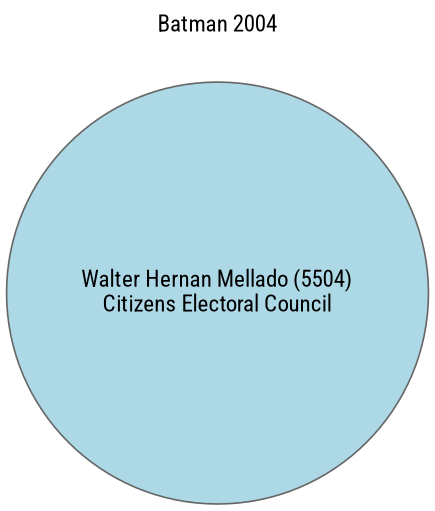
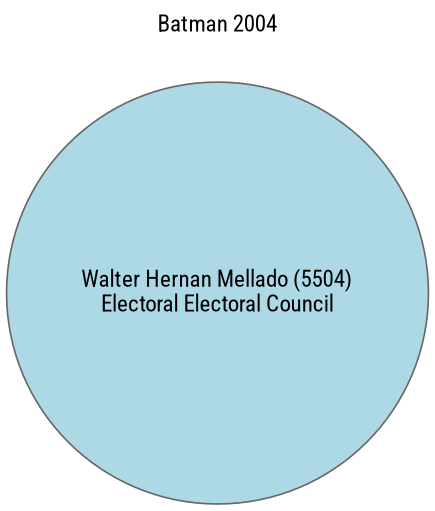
  digraph {
    label="Batman 2004"
    labelloc=t
    mclimit=10
    rankdir=LR
    fontname="Roboto Condensed"
-   n1 [label="Walter Hernan Mellado (5504)\nCitizens Electoral Council" shape=circle style=filled fillcolor=lightblue color=gray40 fontname="Roboto Condensed"]
+   n1 [label="Walter Hernan Mellado (5504)\nElectoral Electoral Council" shape=circle style=filled fillcolor=lightblue color=gray40 fontname="Roboto Condensed"]
  }
